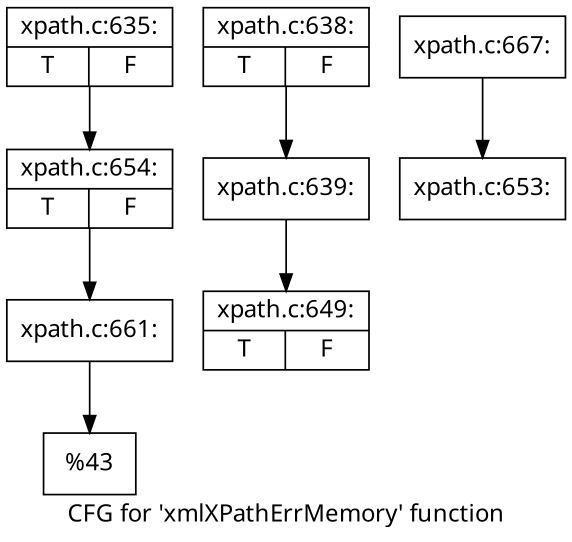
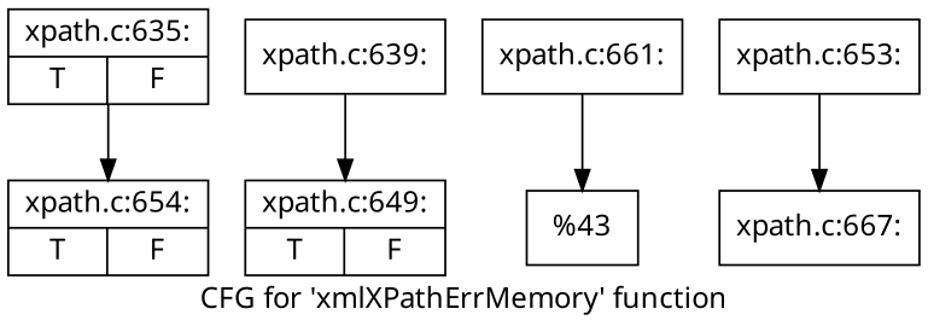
  digraph {
    fontname="Noto Sans"
    label="CFG for 'xmlXPathErrMemory' function"
    node [fontname="Noto Sans" shape=record]
    edge [fontname="Noto Sans"]
    n1 [label="{xpath.c:635:|{<s0>T|<s1>F}}"]
    n2 [label="{xpath.c:654:|{<s0>T|<s1>F}}"]
-   n3 [label="{xpath.c:638:|{<s0>T|<s1>F}}"]
    n4 [label="{xpath.c:639:}"]
    n5 [label="{xpath.c:661:}"]
    n6 [label="{xpath.c:649:|{<s0>T|<s1>F}}"]
    n7 [label="{%43}"]
    n8 [label="{xpath.c:653:}"]
    n9 [label="{xpath.c:667:}"]
    n1 -> n2
-   n2 -> n5
-   n3 -> n4
    n4 -> n6
    n5 -> n7
-   n9 -> n8
+   n8 -> n9
  }
